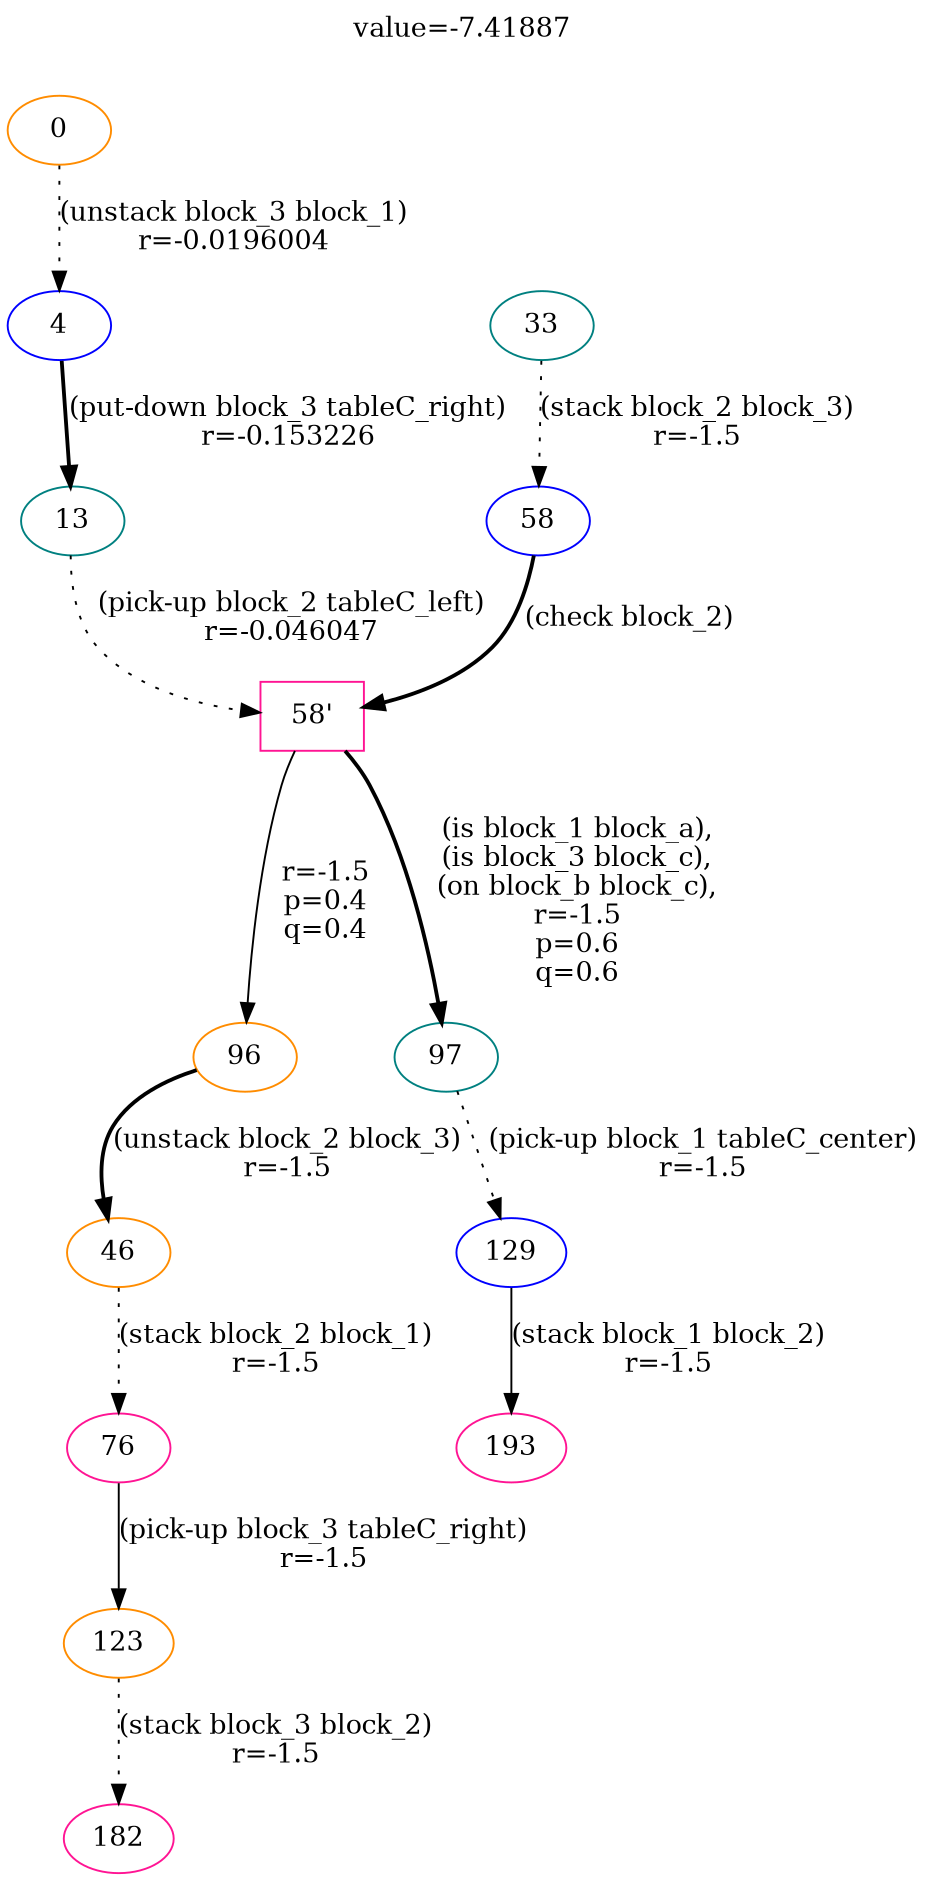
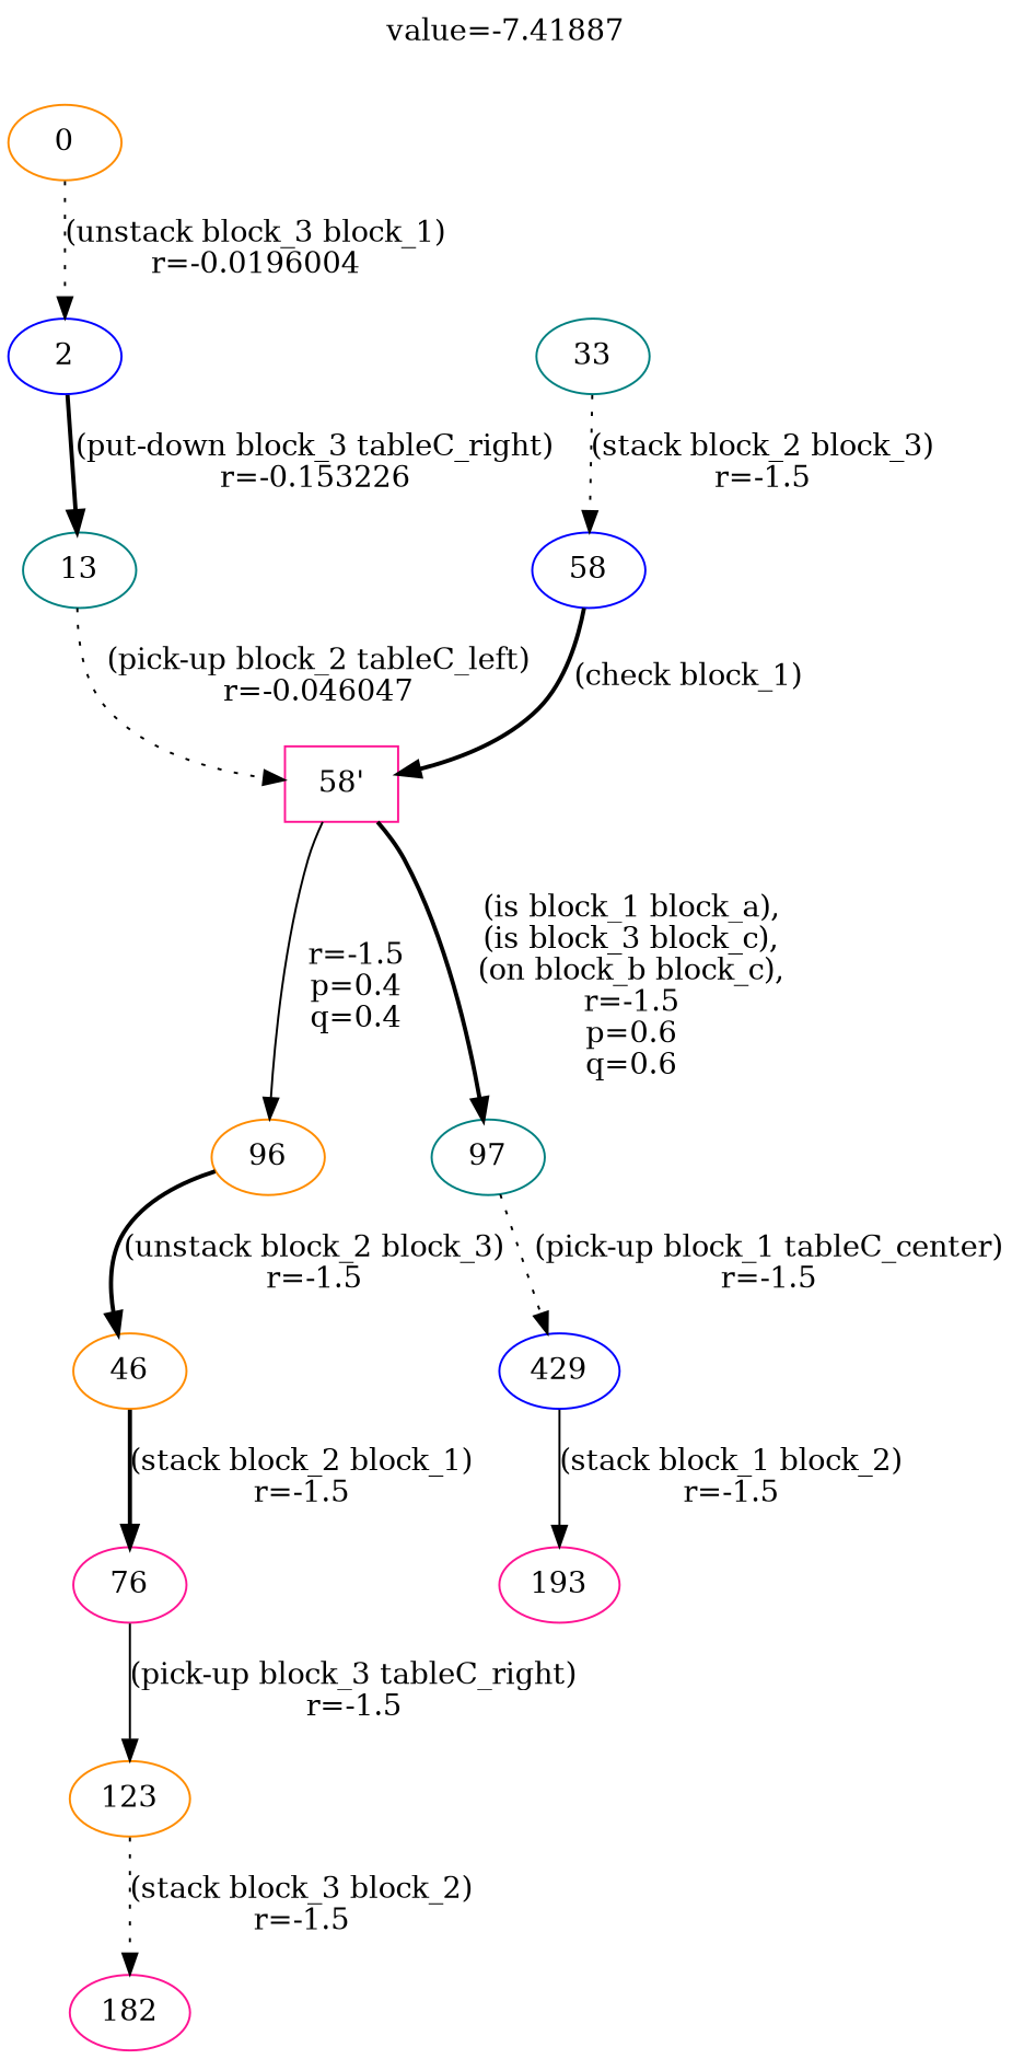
  digraph {
    label="value=-7.41887"
    labelloc=top
    node [color=darkorange]
    edge [style=dotted]
    0
-   4 [color=blue]
+   4 [color=blue label=2]
    13 [color=teal]
    "58'" [color=deeppink shape=box]
    33 [color=teal]
    58 [color=blue]
    96
    97 [color=teal]
    46
-   129 [color=blue]
+   129 [color=blue label=429]
    76 [color=deeppink]
    123
    182 [color=deeppink]
    193 [color=deeppink]
    0 -> 4 [label="(unstack block_3 block_1)\nr=-0.0196004"]
    4 -> 13 [label="(put-down block_3 tableC_right)\nr=-0.153226" style=bold]
    13 -> "58'" [label="(pick-up block_2 tableC_left)\nr=-0.046047"]
    "58'" -> 96 [label="\nr=-1.5\np=0.4\nq=0.4" style=solid]
    "58'" -> 97 [label="\n(is block_1 block_a),\n(is block_3 block_c),\n(on block_b block_c),\nr=-1.5\np=0.6\nq=0.6" style=bold]
    33 -> 58 [label="(stack block_2 block_3)\nr=-1.5"]
-   58 -> "58'" [label="(check block_2)" style=bold]
+   58 -> "58'" [label="(check block_1)" style=bold]
    96 -> 46 [label="(unstack block_2 block_3)\nr=-1.5" style=bold]
    97 -> 129 [label="(pick-up block_1 tableC_center)\nr=-1.5"]
-   46 -> 76 [label="(stack block_2 block_1)\nr=-1.5"]
+   46 -> 76 [label="(stack block_2 block_1)\nr=-1.5" style=bold]
    129 -> 193 [label="(stack block_1 block_2)\nr=-1.5" style=solid]
    76 -> 123 [label="(pick-up block_3 tableC_right)\nr=-1.5" style=solid]
    123 -> 182 [label="(stack block_3 block_2)\nr=-1.5"]
  }
